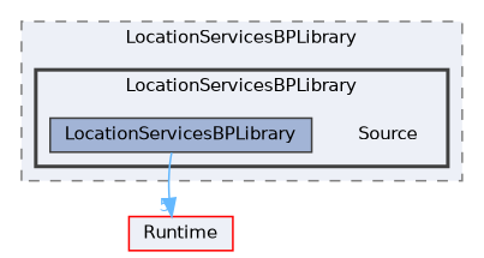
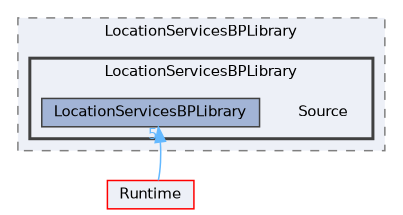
  digraph {
    compound=true
    node [fontname=Helvetica fontsize=10 shape=box style=filled]
    n1 [height=0.2 label=Source shape=plaintext width=0.4 style=""]
    n2 [color=grey25 fillcolor="#a2b4d6" height=0.2 label=LocationServicesBPLibrary width=0.4]
    n3 [color=red fillcolor="#edf0f7" height=0.2 label=Runtime width=0.4]
    subgraph cluster_1 {
      bgcolor="#edf0f7"
      fontname=Helvetica
      fontsize=10
      label=LocationServicesBPLibrary
      pencolor=grey50
      style="filled,dashed"
      subgraph cluster_2 {
        bgcolor="#edf0f7"
        fontname=Helvetica
        fontsize=10
        pencolor=grey25
        style="filled,bold"
        n1
        n2
      }
    }
-   n2 -> n3 [color=steelblue1 fontcolor=steelblue1 fontname=Helvetica fontsize=10 headlabel=5 labeldistance=1.5 labelfontname=Helvetica labelfontsize=10]
+   n3 -> n2 [color=steelblue1 fontcolor=steelblue1 fontname=Helvetica fontsize=10 headlabel=5 labeldistance=1.5 labelfontname=Helvetica labelfontsize=10]
  }
